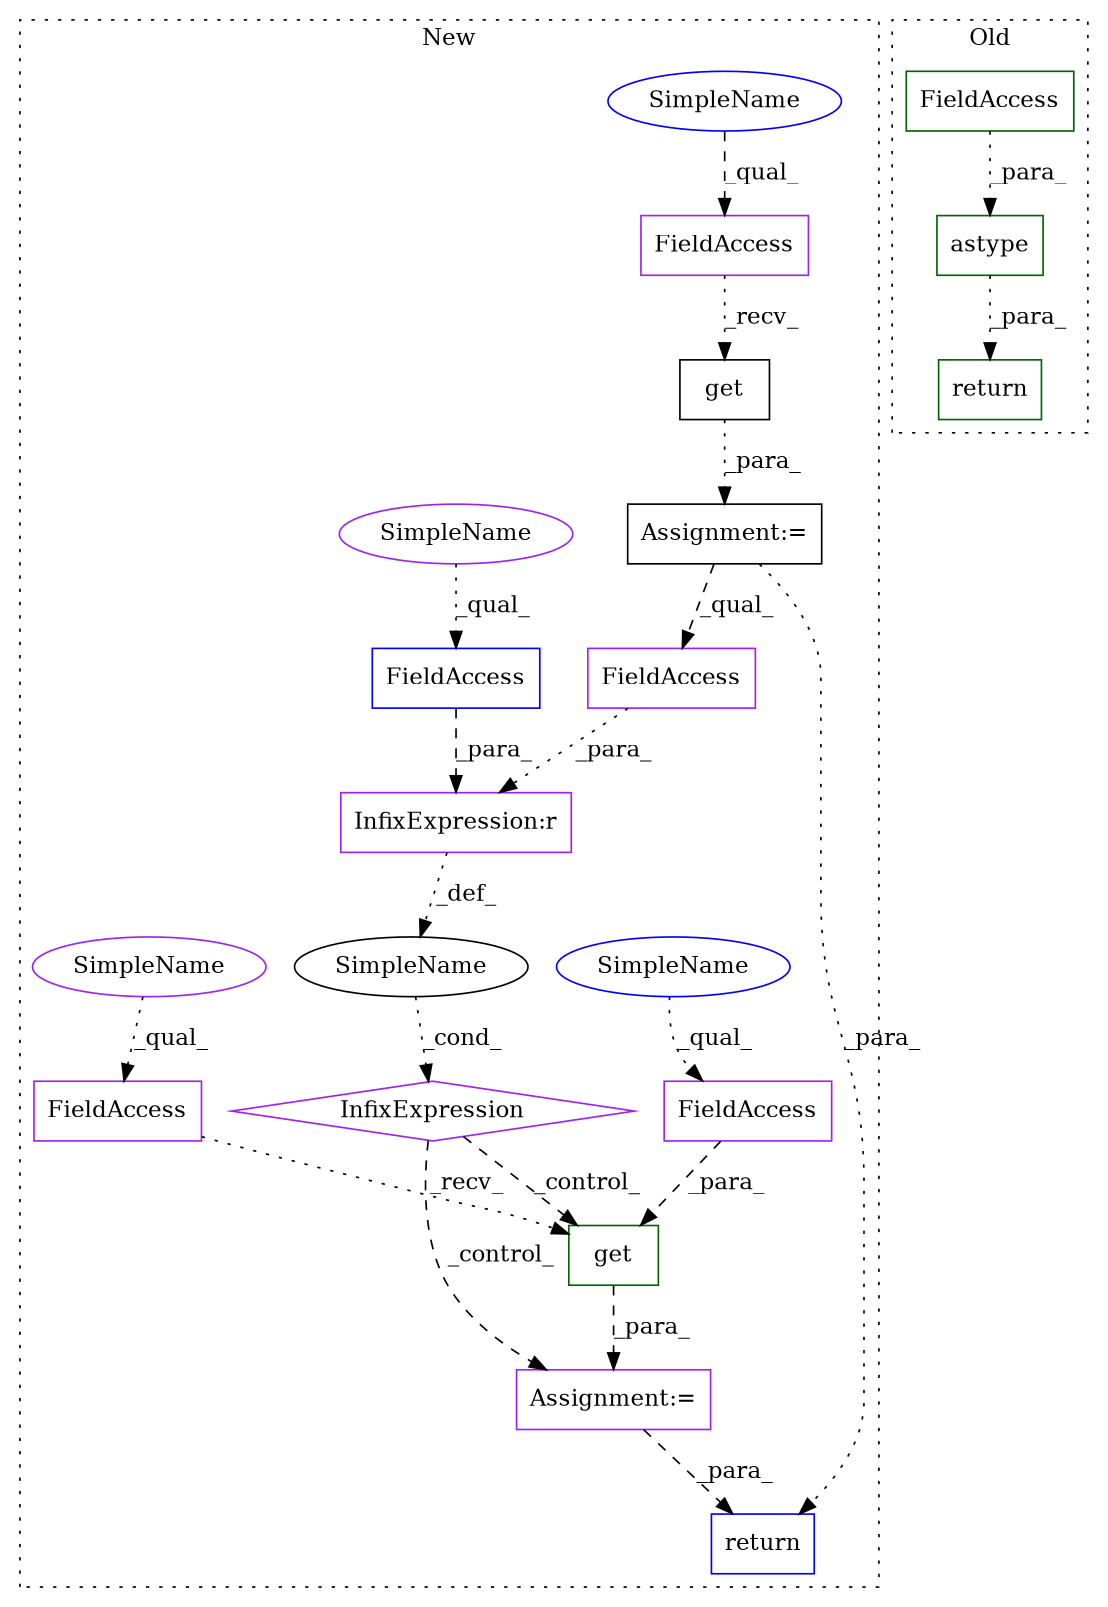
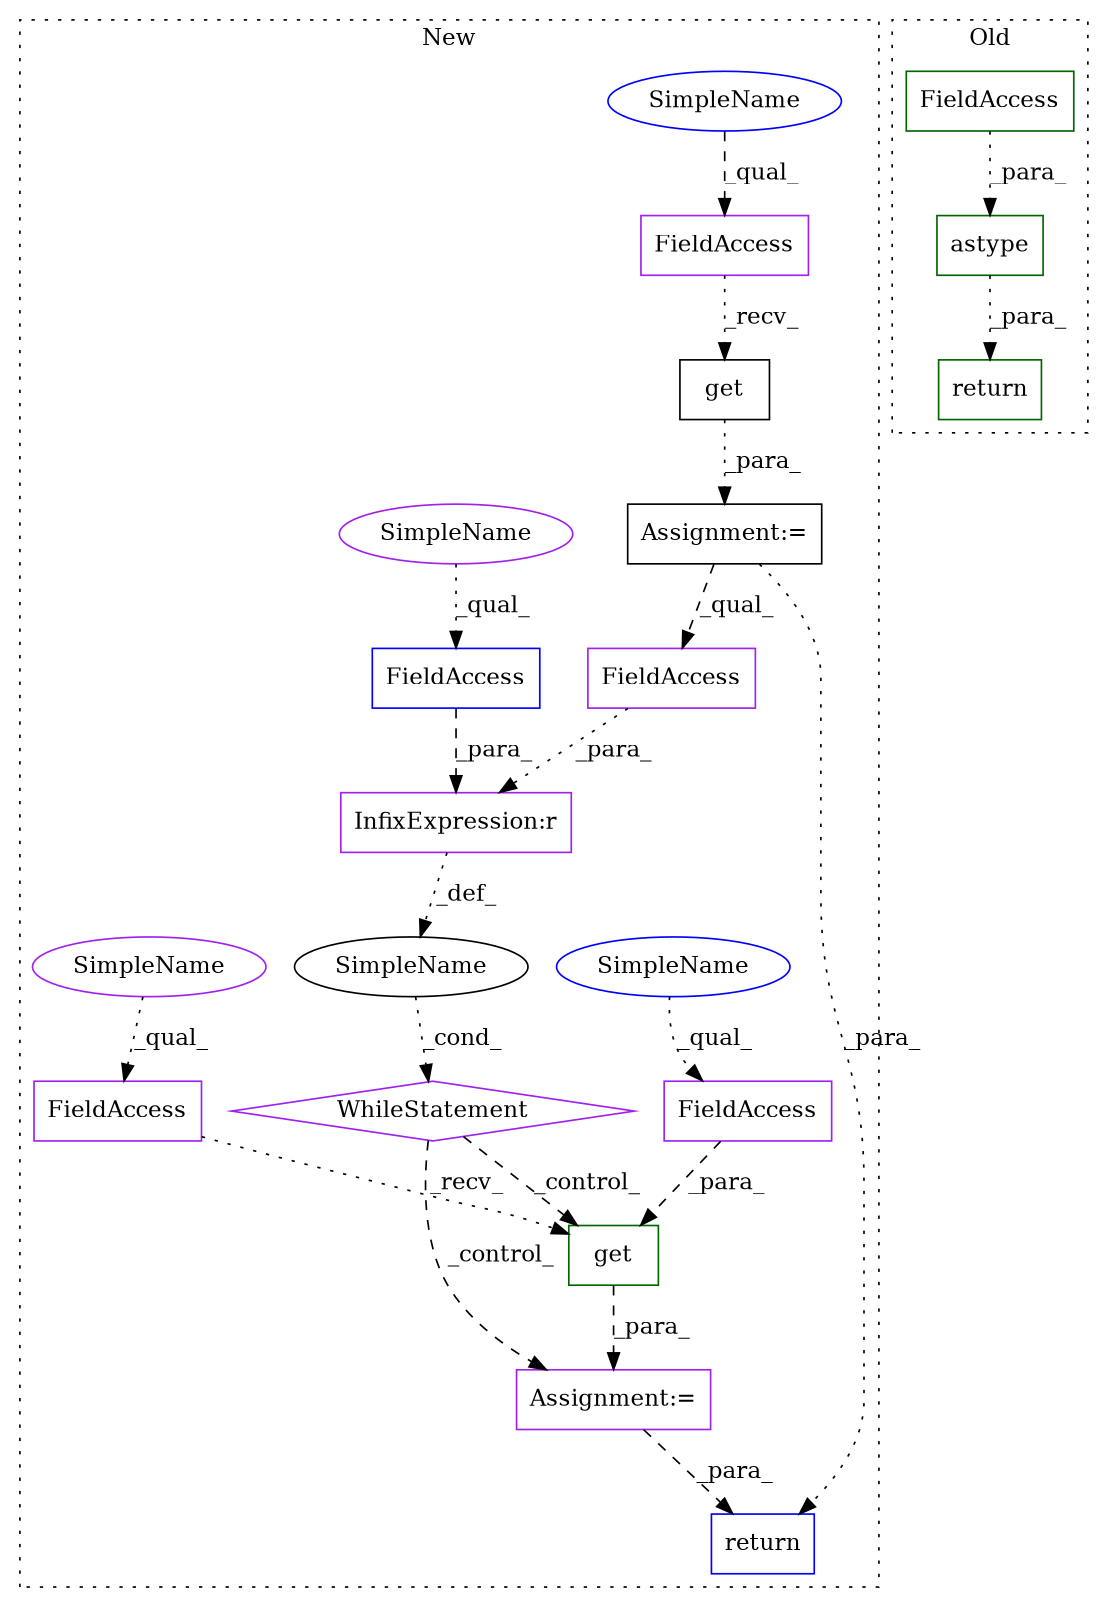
  digraph {
    node [a=22 l=9 s=3024 shape=box color=purple]
    edge [style=dotted]
-   n1 [a=61 l="7,2" label=InfixExpression s="3005,3034" shape=diamond]
+   n1 [a=61 l="7,2" label=WhileStatement s="3005,3034" shape=diamond]
    n2 [a=7 l=1 label="Assignment:=" s=3045]
    n3 [a=42 label=SimpleName shape=ellipse color=black l="" s=""]
    n4 [a=27 l=4 label="InfixExpression:r" s=3020]
    n5 [l=7 label=FieldAccess s=3013]
    n6 [label=FieldAccess color=blue]
    n7 [a=32 l="4,1" label=get s="3056,3069" color=darkgreen]
    n8 [label=FieldAccess s=3046]
    n9 [label=FieldAccess s=2975]
    n10 [label=FieldAccess s=3060]
    n11 [a=32 l="4,1" label=get s="2985,2998" color=black]
    n12 [a=7 l=1 label="Assignment:=" s=2974 color=black]
    n13 [a=41 l=7 label=return s=3082 color=blue]
    n14 [a=42 l=4 label=SimpleName s=2975 shape=ellipse color=blue]
    n15 [a=42 l=4 label=SimpleName s=3046 shape=ellipse]
    n16 [a=42 l=3 label=SimpleName shape=ellipse]
    n17 [a=42 l=3 label=SimpleName s=3060 shape=ellipse color=blue]
    n18 [a=32 l="7,1" label=astype s="2268,2288" color=darkgreen]
    n19 [l=13 label=FieldAccess s=2275 color=darkgreen]
    n20 [a=41 l=7 label=return s=2225 color=darkgreen]
    subgraph cluster_1 {
      label=New
      style=dotted
      n1
      n2
      n3
      n4
      n5
      n6
      n7
      n8
      n9
      n10
      n11
      n12
      n13
      n14
      n15
      n16
      n17
    }
    subgraph cluster_2 {
      label=Old
      style=dotted
      n18
      n19
      n20
    }
    n1 -> n2 [label=_control_ style=dashed]
    n1 -> n7 [label=_control_ style=dashed]
    n2 -> n13 [label=_para_ style=dashed]
    n3 -> n1 [label=_cond_]
    n4 -> n3 [label=_def_]
    n5 -> n4 [label=_para_]
    n6 -> n4 [label=_para_ style=dashed]
    n7 -> n2 [label=_para_ style=dashed]
    n8 -> n7 [label=_recv_]
    n9 -> n11 [label=_recv_]
    n10 -> n7 [label=_para_ style=dashed]
    n11 -> n12 [label=_para_]
    n12 -> n5 [label=_qual_ style=dashed]
    n12 -> n13 [label=_para_]
    n14 -> n9 [label=_qual_ style=dashed]
    n15 -> n8 [label=_qual_]
    n16 -> n6 [label=_qual_]
    n17 -> n10 [label=_qual_]
    n18 -> n20 [label=_para_]
    n19 -> n18 [label=_para_]
  }
